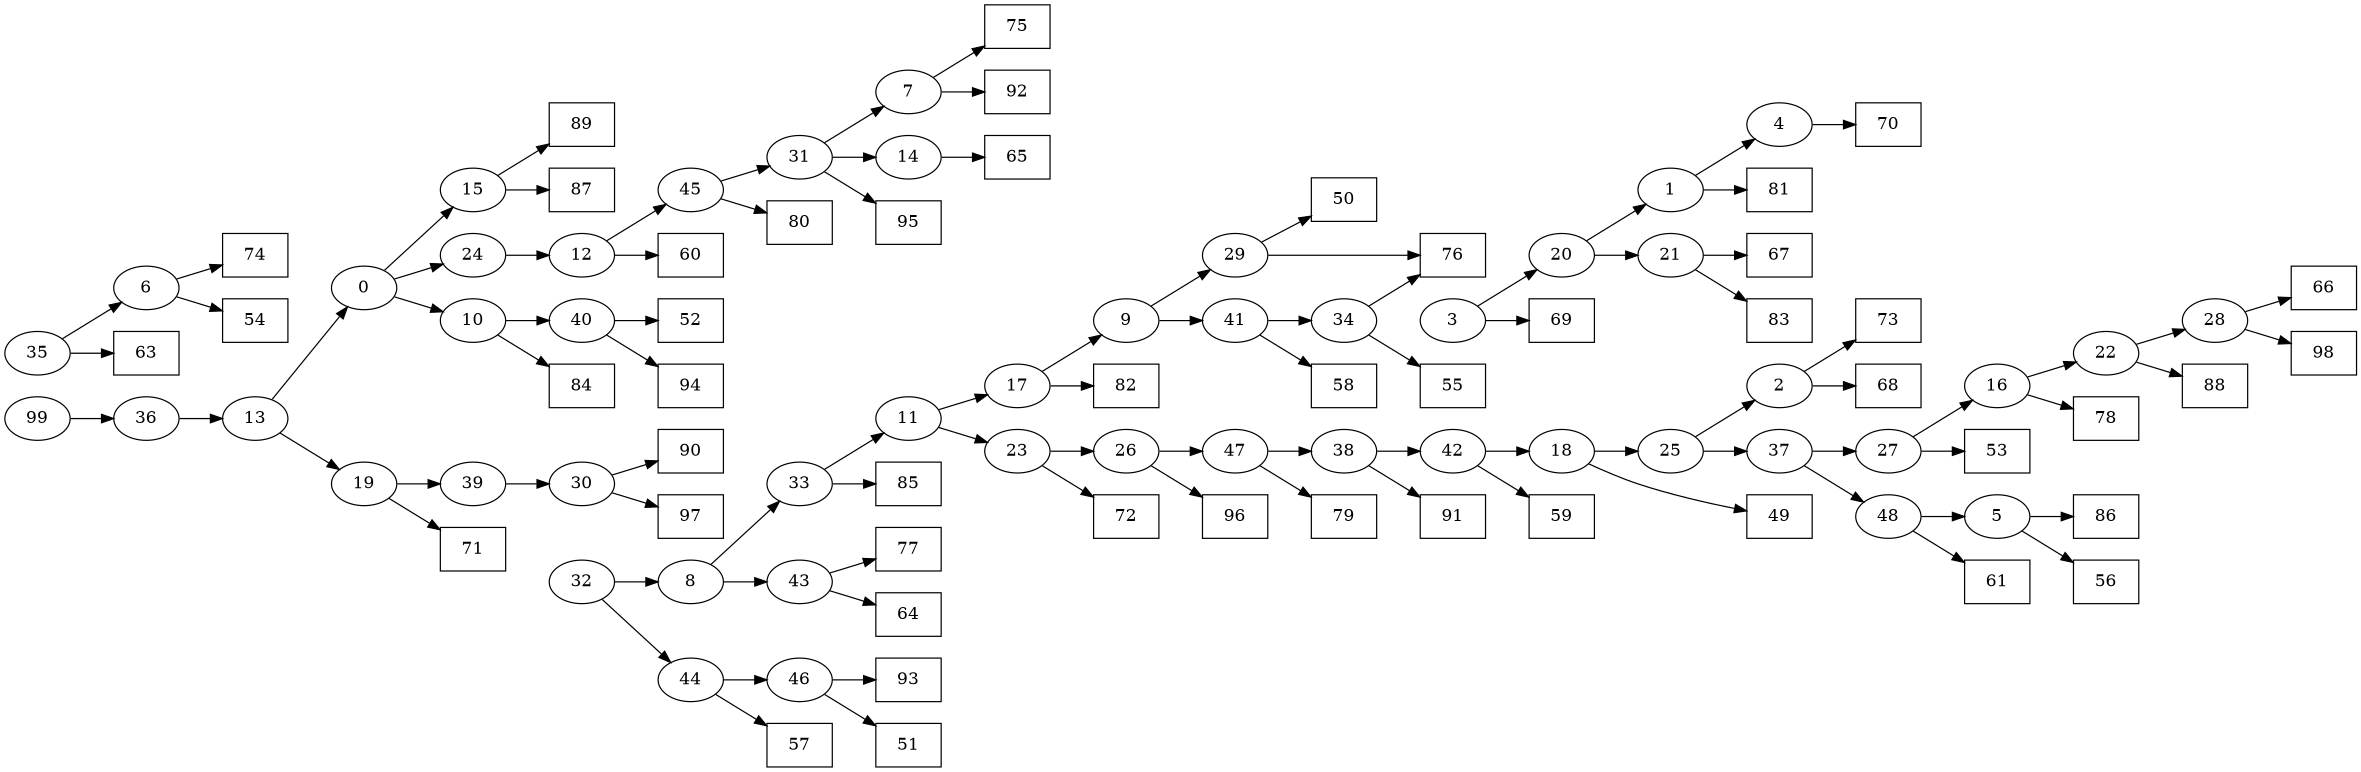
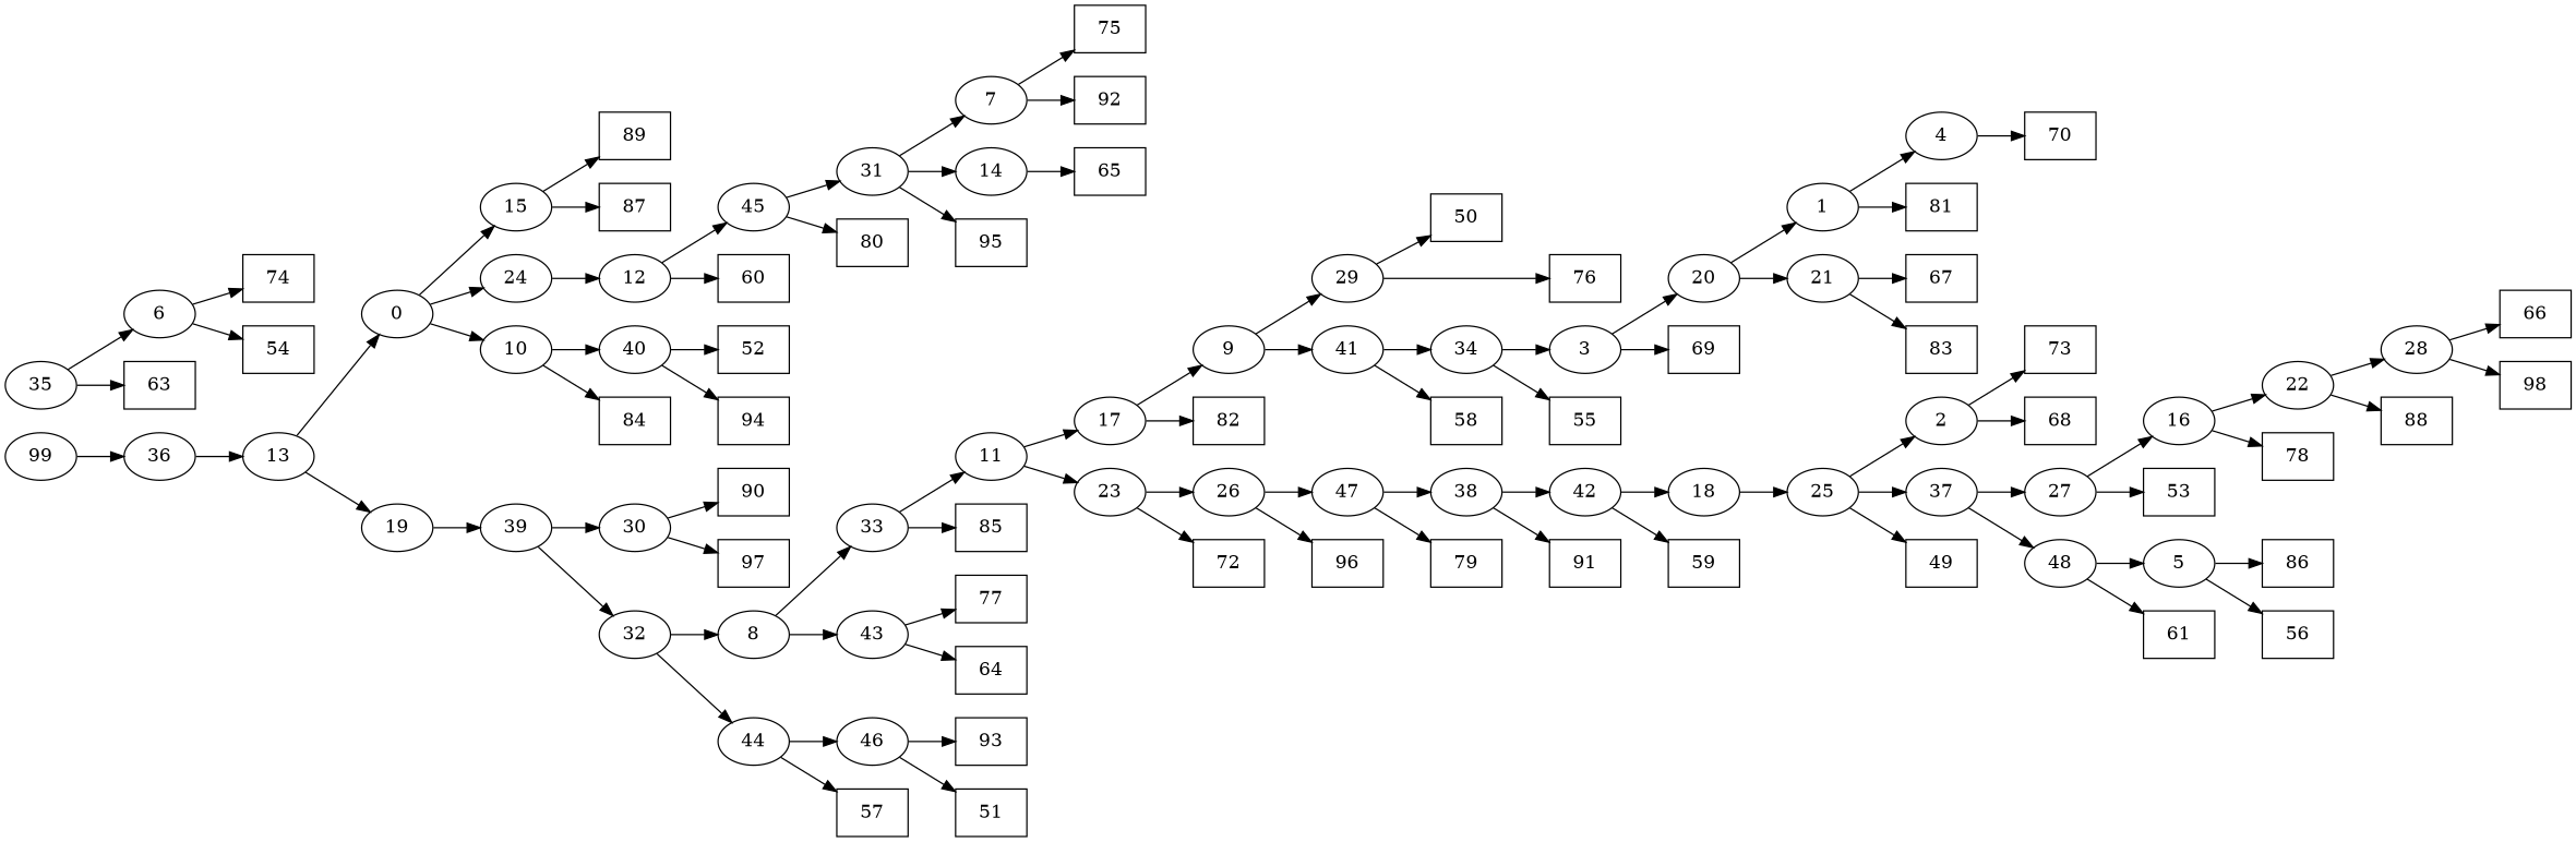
  digraph {
    rankdir=LR
    n1 [label=0]
    n2 [label=15]
    n3 [label=24]
    n4 [label=10]
    n5 [label=89 shape=box]
    n6 [label=87 shape=box]
    n7 [label=12]
    n8 [label=1]
    n9 [label=4]
    n10 [label=81 shape=box]
    n11 [label=70 shape=box]
    n12 [label=2]
    n13 [label=73 shape=box]
    n14 [label=68 shape=box]
    n15 [label=3]
    n16 [label=20]
    n17 [label=69 shape=box]
    n18 [label=21]
    n19 [label=35]
    n20 [label=6]
    n21 [label=63 shape=box]
    n22 [label=5]
    n23 [label=86 shape=box]
    n24 [label=56 shape=box]
    n25 [label=74 shape=box]
    n26 [label=54 shape=box]
    n27 [label=7]
    n28 [label=75 shape=box]
    n29 [label=92 shape=box]
    n30 [label=8]
    n31 [label=33]
    n32 [label=43]
    n33 [label=11]
    n34 [label=85 shape=box]
    n35 [label=77 shape=box]
    n36 [label=64 shape=box]
    n37 [label=9]
    n38 [label=29]
    n39 [label=41]
    n40 [label=50 shape=box]
    n41 [label=76 shape=box]
    n42 [label=34]
    n43 [label=58 shape=box]
    n44 [label=40]
    n45 [label=84 shape=box]
    n46 [label=52 shape=box]
    n47 [label=94 shape=box]
    n48 [label=17]
    n49 [label=23]
    n50 [label=82 shape=box]
    n51 [label=26]
    n52 [label=72 shape=box]
    n53 [label=45]
    n54 [label=60 shape=box]
    n55 [label=31]
    n56 [label=80 shape=box]
    n57 [label=13]
    n58 [label=19]
    n59 [label=39]
-   n60 [label=71 shape=box]
    n61 [label=14]
    n62 [label=65 shape=box]
    n63 [label=16]
    n64 [label=22]
    n65 [label=78 shape=box]
    n66 [label=28]
    n67 [label=88 shape=box]
    n68 [label=18]
    n69 [label=25]
    n70 [label=49 shape=box]
    n71 [label=37]
    n72 [label=30]
    n73 [label=32]
    n74 [label=67 shape=box]
    n75 [label=83 shape=box]
    n76 [label=66 shape=box]
    n77 [label=98 shape=box]
    n78 [label=47]
    n79 [label=96 shape=box]
    n80 [label=27]
    n81 [label=48]
    n82 [label=38]
    n83 [label=79 shape=box]
    n84 [label=53 shape=box]
    n85 [label=90 shape=box]
    n86 [label=97 shape=box]
    n87 [label=95 shape=box]
    n88 [label=44]
    n89 [label=46]
    n90 [label=57 shape=box]
    n91 [label=55 shape=box]
    n92 [label=36]
    n93 [label=61 shape=box]
    n94 [label=42]
    n95 [label=91 shape=box]
    n96 [label=59 shape=box]
    n97 [label=93 shape=box]
    n98 [label=51 shape=box]
    n99 [label=99]
    n1 -> n2
    n1 -> n3
    n1 -> n4
    n2 -> n5
    n2 -> n6
    n3 -> n7
    n4 -> n44
    n4 -> n45
    n7 -> n53
    n7 -> n54
    n8 -> n9
    n8 -> n10
    n9 -> n11
    n12 -> n13
    n12 -> n14
    n15 -> n16
    n15 -> n17
    n16 -> n8
    n16 -> n18
    n18 -> n74
    n18 -> n75
    n19 -> n20
    n19 -> n21
    n20 -> n25
    n20 -> n26
    n22 -> n23
    n22 -> n24
    n27 -> n28
    n27 -> n29
    n30 -> n31
    n30 -> n32
    n31 -> n33
    n31 -> n34
    n32 -> n35
    n32 -> n36
    n33 -> n48
    n33 -> n49
    n37 -> n38
    n37 -> n39
    n38 -> n40
    n38 -> n41
    n39 -> n42
    n39 -> n43
-   n42 -> n41
+   n42 -> n15
    n42 -> n91
    n44 -> n46
    n44 -> n47
    n48 -> n37
    n48 -> n50
    n49 -> n51
    n49 -> n52
    n51 -> n78
    n51 -> n79
    n53 -> n55
    n53 -> n56
    n55 -> n27
    n55 -> n61
    n55 -> n87
    n57 -> n1
    n57 -> n58
    n58 -> n59
-   n58 -> n60
    n59 -> n72
+   n59 -> n73
    n61 -> n62
    n63 -> n64
    n63 -> n65
    n64 -> n66
    n64 -> n67
    n66 -> n76
    n66 -> n77
    n68 -> n69
-   n68 -> n70
+   n69 -> n70
    n69 -> n12
    n69 -> n71
    n71 -> n80
    n71 -> n81
    n72 -> n85
    n72 -> n86
    n73 -> n30
    n73 -> n88
    n78 -> n82
    n78 -> n83
    n80 -> n63
    n80 -> n84
    n81 -> n22
    n81 -> n93
    n82 -> n94
    n82 -> n95
    n88 -> n89
    n88 -> n90
    n89 -> n97
    n89 -> n98
    n92 -> n57
    n94 -> n68
    n94 -> n96
    n99 -> n92
  }
